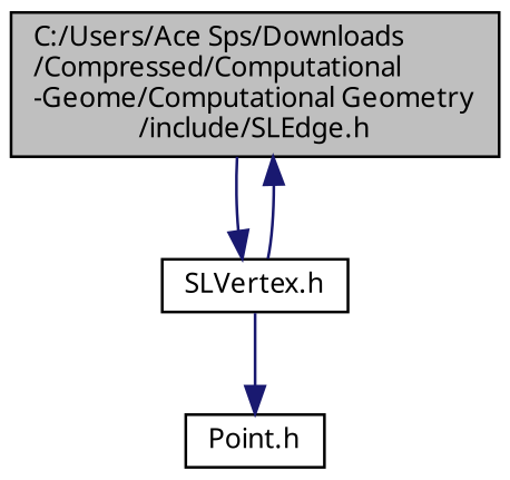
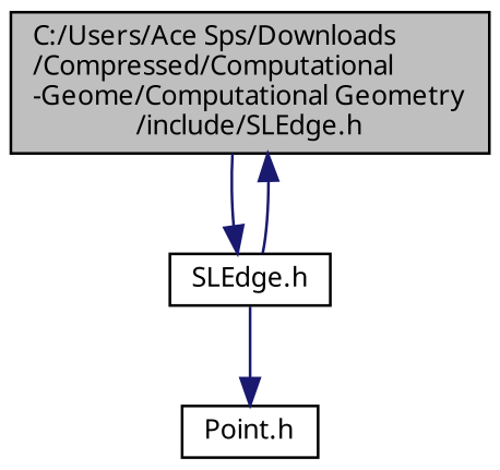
  digraph {
    fontname="Noto Sans"
    node [color=black fillcolor=white fontname="Noto Sans" fontsize=10 shape=record style=filled]
    edge [color=midnightblue fontname="Noto Sans" fontsize=10 labelfontname=Helvetica labelfontsize=10 style=solid]
    n1 [fillcolor=grey75 fontcolor=black height=0.2 label="C:/Users/Ace Sps/Downloads\l/Compressed/Computational\l-Geome/Computational Geometry\l/include/SLEdge.h" width=0.4]
-   n2 [height=0.2 label="SLVertex.h" width=0.4]
+   n2 [height=0.2 label="SLEdge.h" width=0.4]
    n3 [height=0.2 label="Point.h" width=0.4]
    n1 -> n2
    n2 -> n1
    n2 -> n3
  }
